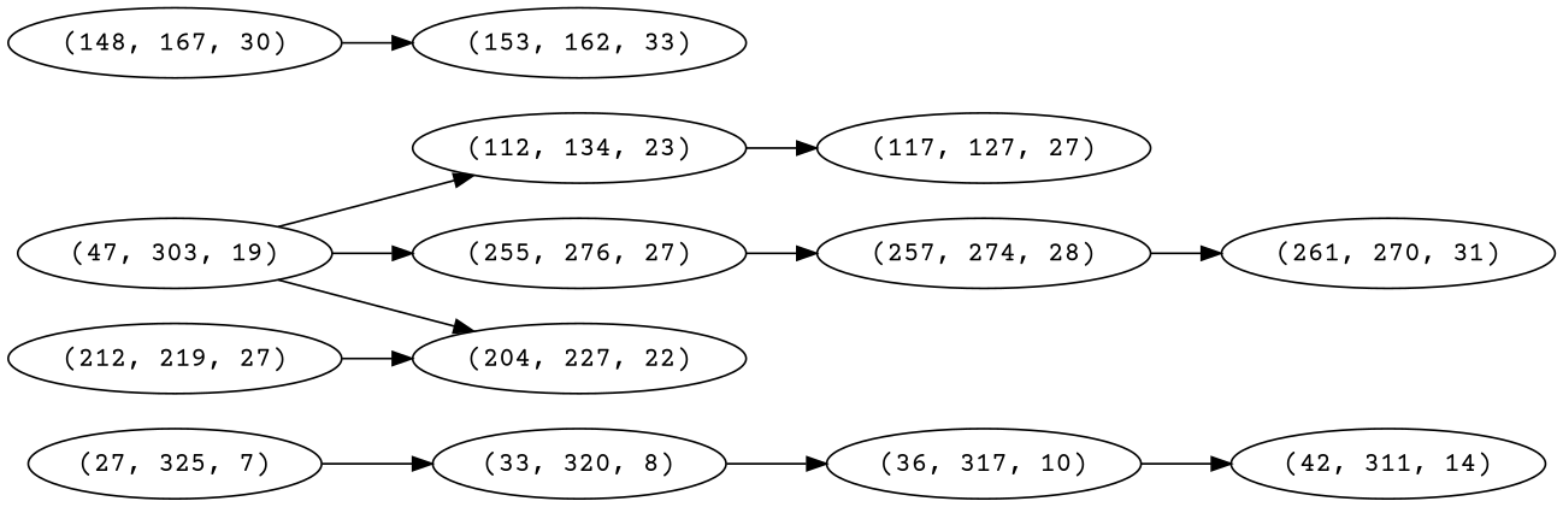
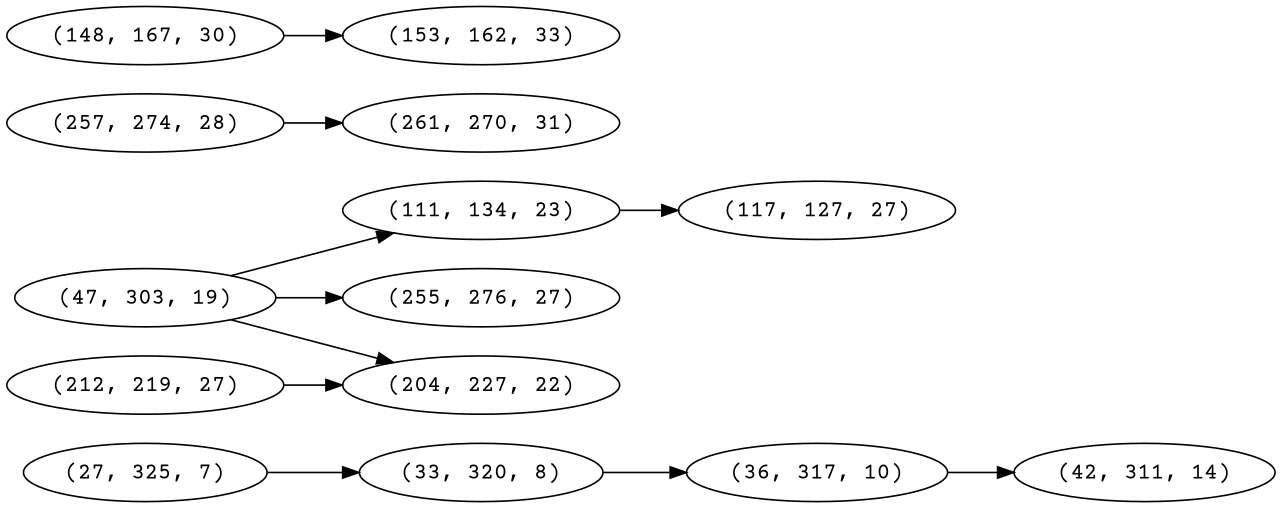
  digraph {
    fontname="Courier Prime"
    rankdir=LR
    node [fontname="Courier Prime"]
    edge [fontname="Courier Prime"]
    "(27, 325, 7)"
    "(33, 320, 8)"
    "(36, 317, 10)"
    "(42, 311, 14)"
    "(47, 303, 19)"
-   "(111, 134, 23)" [label="(112, 134, 23)"]
+   "(111, 134, 23)"
    "(204, 227, 22)"
    "(255, 276, 27)"
    "(117, 127, 27)"
    "(257, 274, 28)"
    "(148, 167, 30)"
    "(153, 162, 33)"
    "(212, 219, 27)"
    "(261, 270, 31)"
    "(27, 325, 7)" -> "(33, 320, 8)"
    "(33, 320, 8)" -> "(36, 317, 10)"
    "(36, 317, 10)" -> "(42, 311, 14)"
    "(47, 303, 19)" -> "(111, 134, 23)"
    "(47, 303, 19)" -> "(204, 227, 22)"
    "(47, 303, 19)" -> "(255, 276, 27)"
    "(111, 134, 23)" -> "(117, 127, 27)"
-   "(255, 276, 27)" -> "(257, 274, 28)"
    "(257, 274, 28)" -> "(261, 270, 31)"
    "(148, 167, 30)" -> "(153, 162, 33)"
    "(212, 219, 27)" -> "(204, 227, 22)"
  }
